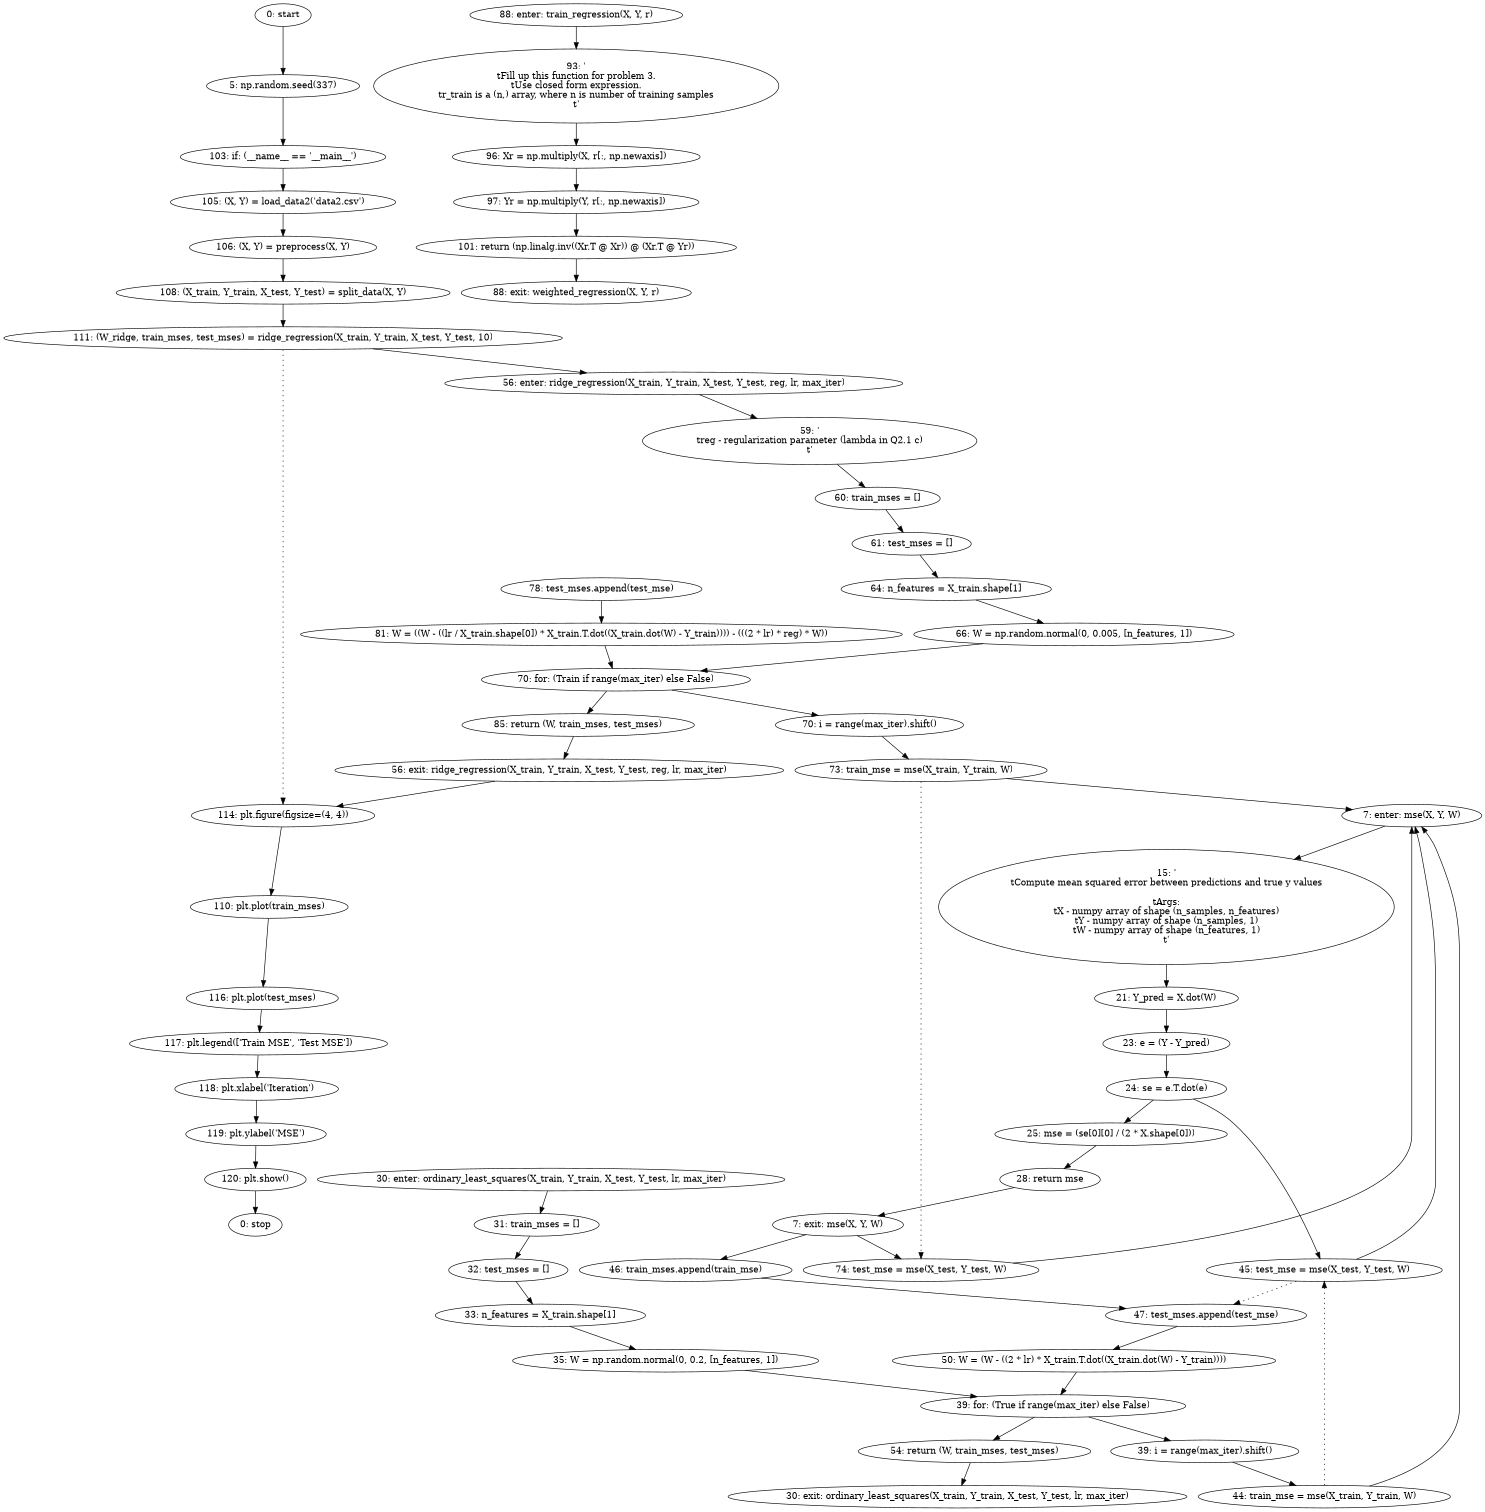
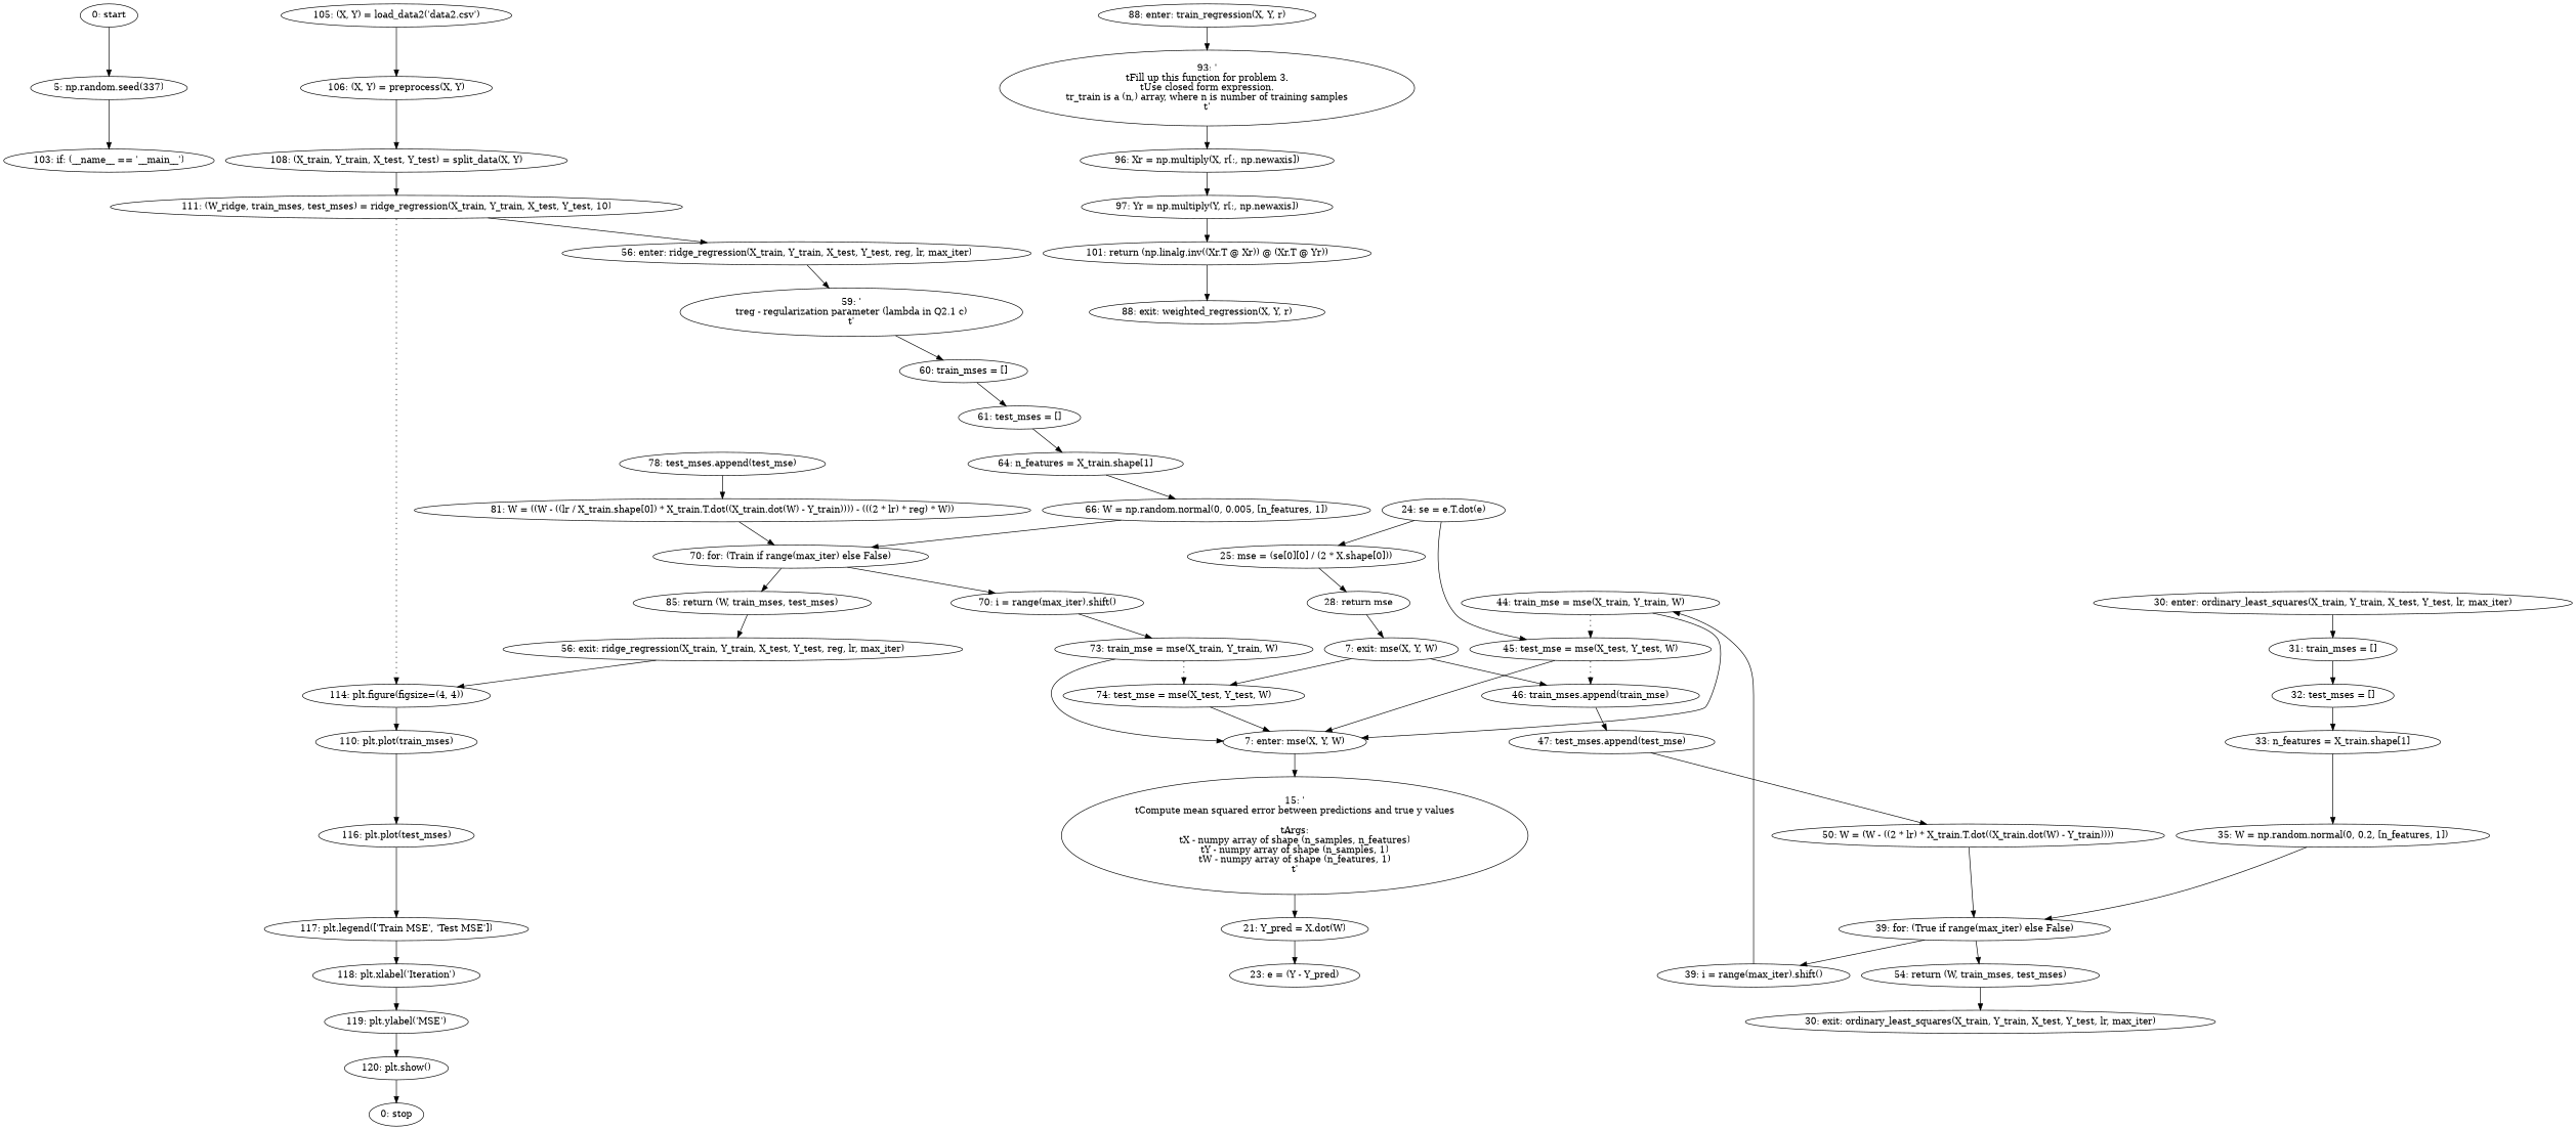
  strict digraph {
    n1 [label="0: start"]
    n2 [label="5: np.random.seed(337)"]
    n3 [label="103: if: (__name__ == '__main__')"]
    n4 [label="105: (X, Y) = load_data2('data2.csv')"]
    n5 [label="106: (X, Y) = preprocess(X, Y)"]
    n6 [label="0: stop"]
    n7 [label="108: (X_train, Y_train, X_test, Y_test) = split_data(X, Y)"]
    n8 [label="7: enter: mse(X, Y, W)"]
    n9 [label="15: '\n\tCompute mean squared error between predictions and true y values\n\n\tArgs:\n\tX - numpy array of shape (n_samples, n_features)\n\tY - numpy array of shape (n_samples, 1)\n\tW - numpy array of shape (n_features, 1)\n\t'"]
    n10 [label="21: Y_pred = X.dot(W)"]
    n11 [label="23: e = (Y - Y_pred)"]
    n12 [label="24: se = e.T.dot(e)"]
    n13 [label="44: train_mse = mse(X_train, Y_train, W)"]
    n14 [label="45: test_mse = mse(X_test, Y_test, W)"]
    n15 [label="46: train_mses.append(train_mse)"]
    n16 [label="47: test_mses.append(test_mse)"]
    n17 [label="50: W = (W - ((2 * lr) * X_train.T.dot((X_train.dot(W) - Y_train))))"]
    n18 [label="39: for: (True if range(max_iter) else False)"]
    n19 [label="73: train_mse = mse(X_train, Y_train, W)"]
    n20 [label="74: test_mse = mse(X_test, Y_test, W)"]
    n21 [label="78: test_mses.append(test_mse)"]
    n22 [label="81: W = ((W - ((lr / X_train.shape[0]) * X_train.T.dot((X_train.dot(W) - Y_train)))) - (((2 * lr) * reg) * W))"]
    n23 [label="70: for: (Train if range(max_iter) else False)"]
    n24 [label="7: exit: mse(X, Y, W)"]
    n25 [label="28: return mse"]
    n26 [label="25: mse = (se[0][0] / (2 * X.shape[0]))"]
    n27 [label="30: enter: ordinary_least_squares(X_train, Y_train, X_test, Y_test, lr, max_iter)"]
    n28 [label="31: train_mses = []"]
    n29 [label="32: test_mses = []"]
    n30 [label="33: n_features = X_train.shape[1]"]
    n31 [label="35: W = np.random.normal(0, 0.2, [n_features, 1])"]
    n32 [label="30: exit: ordinary_least_squares(X_train, Y_train, X_test, Y_test, lr, max_iter)"]
    n33 [label="54: return (W, train_mses, test_mses)"]
    n34 [label="39: i = range(max_iter).shift()"]
    n35 [label="56: enter: ridge_regression(X_train, Y_train, X_test, Y_test, reg, lr, max_iter)"]
    n36 [label="59: '\n\treg - regularization parameter (lambda in Q2.1 c)\n\t'"]
    n37 [label="60: train_mses = []"]
    n38 [label="61: test_mses = []"]
    n39 [label="64: n_features = X_train.shape[1]"]
    n40 [label="111: (W_ridge, train_mses, test_mses) = ridge_regression(X_train, Y_train, X_test, Y_test, 10)"]
    n41 [label="114: plt.figure(figsize=(4, 4))"]
    n42 [label="110: plt.plot(train_mses)"]
    n43 [label="116: plt.plot(test_mses)"]
    n44 [label="117: plt.legend(['Train MSE', 'Test MSE'])"]
    n45 [label="56: exit: ridge_regression(X_train, Y_train, X_test, Y_test, reg, lr, max_iter)"]
    n46 [label="85: return (W, train_mses, test_mses)"]
    n47 [label="66: W = np.random.normal(0, 0.005, [n_features, 1])"]
    n48 [label="70: i = range(max_iter).shift()"]
    n49 [label="88: enter: train_regression(X, Y, r)"]
    n50 [label="93: '\n\tFill up this function for problem 3.\n\tUse closed form expression.\n\tr_train is a (n,) array, where n is number of training samples\n\t'"]
    n51 [label="96: Xr = np.multiply(X, r[:, np.newaxis])"]
    n52 [label="97: Yr = np.multiply(Y, r[:, np.newaxis])"]
    n53 [label="101: return (np.linalg.inv((Xr.T @ Xr)) @ (Xr.T @ Yr))"]
    n54 [label="88: exit: weighted_regression(X, Y, r)"]
    n55 [label="118: plt.xlabel('Iteration')"]
    n56 [label="119: plt.ylabel('MSE')"]
    n57 [label="120: plt.show()"]
    n1 -> n2
    n2 -> n3
-   n3 -> n4
    n4 -> n5
    n5 -> n7
    n7 -> n40
    n8 -> n9
    n9 -> n10
    n10 -> n11
-   n11 -> n12
    n12 -> n14
    n12 -> n26
    n13 -> n8
    n13 -> n14 [style=dotted weight=100]
    n14 -> n8
-   n14 -> n16 [style=dotted weight=100]
+   n14 -> n15 [style=dotted weight=100]
    n15 -> n16
    n16 -> n17
    n17 -> n18
    n18 -> n33
    n18 -> n34
    n19 -> n8
    n19 -> n20 [style=dotted weight=100]
    n20 -> n8
    n21 -> n22
    n22 -> n23
    n23 -> n46
    n23 -> n48
    n24 -> n15
    n24 -> n20
    n25 -> n24
    n26 -> n25
    n27 -> n28
    n28 -> n29
    n29 -> n30
    n30 -> n31
    n31 -> n18
    n33 -> n32
    n34 -> n13
    n35 -> n36
    n36 -> n37
    n37 -> n38
    n38 -> n39
    n39 -> n47
    n40 -> n35
    n40 -> n41 [style=dotted weight=100]
    n41 -> n42
    n42 -> n43
    n43 -> n44
    n44 -> n55
    n45 -> n41
    n46 -> n45
    n47 -> n23
    n48 -> n19
    n49 -> n50
    n50 -> n51
    n51 -> n52
    n52 -> n53
    n53 -> n54
    n55 -> n56
    n56 -> n57
    n57 -> n6
  }
